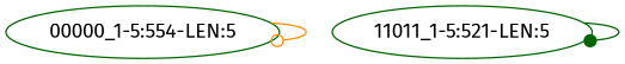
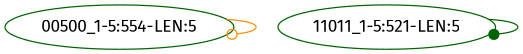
  digraph {
    fontname="Fira Sans"
    node [color=darkgreen fontname="Fira Sans"]
    edge [fontname="Fira Sans"]
-   "00000_1-5:554-LEN:5"
+   "00000_1-5:554-LEN:5" [label="00500_1-5:554-LEN:5"]
    "11011_1-5:521-LEN:5"
    "00000_1-5:554-LEN:5" -> "00000_1-5:554-LEN:5" [color=darkorange arrowhead=odot]
    "11011_1-5:521-LEN:5" -> "11011_1-5:521-LEN:5" [color=darkgreen arrowhead=dot]
  }
